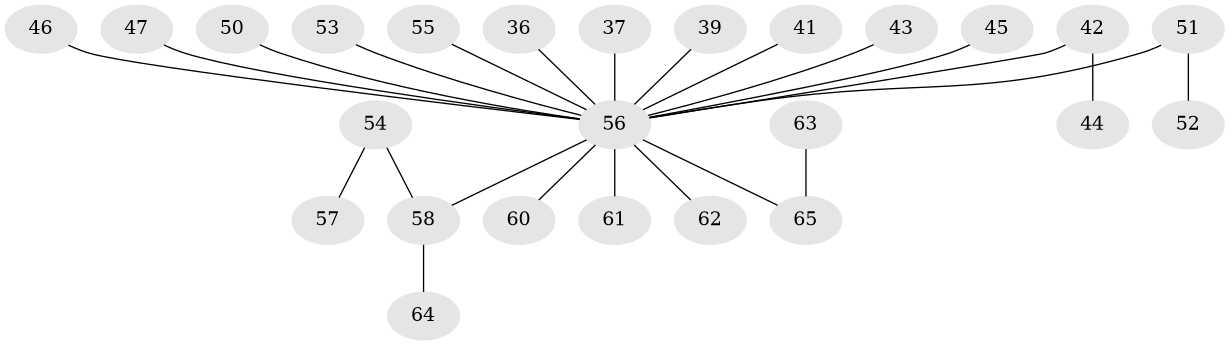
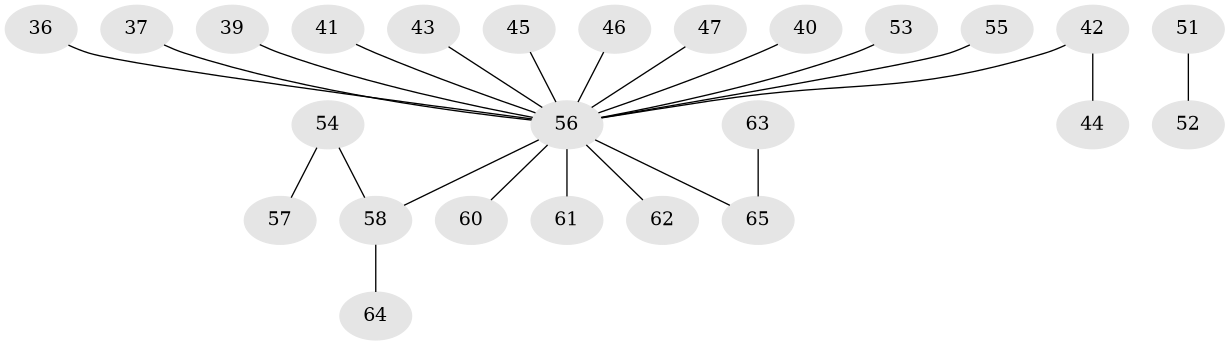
  graph {
    node [color=gray90 style=filled]
    56 [super="+13+31+29+24+17+20+21+23+22+49+25+34+26+48+32+35"]
    58
    60
    61
    62
    65 [super="+10+11+38"]
    36
    37
    39
    41
    42 [super="+19"]
    44
    43
    45
    46
    47
-   50
+   50 [label=40]
    51
    52
    53
    54
    57
    55
    64
    63
    56 -- 58
    56 -- 60
    56 -- 61
    56 -- 62
    56 -- 65
    58 -- 64
    36 -- 56
    37 -- 56
    39 -- 56
    41 -- 56
    42 -- 56
    42 -- 44
    43 -- 56
    45 -- 56
    46 -- 56
    47 -- 56
    50 -- 56
-   51 -- 56
    51 -- 52
    53 -- 56
    54 -- 58
    54 -- 57
    55 -- 56
    63 -- 65
  }
